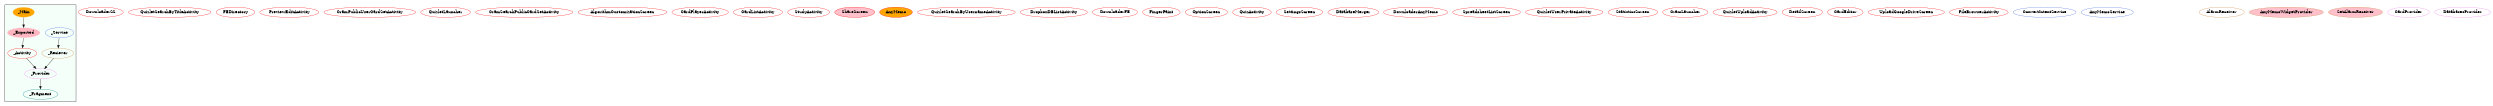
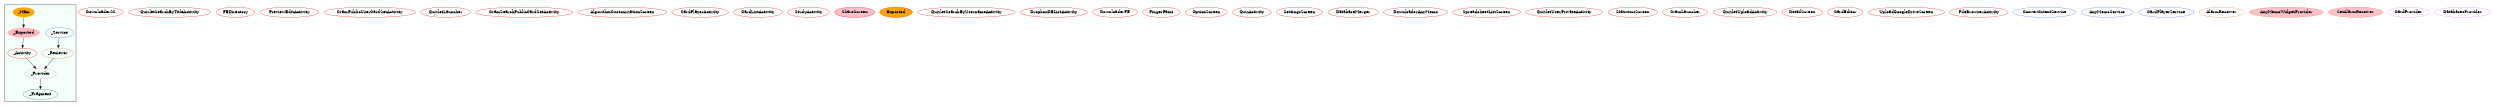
  digraph {
    node [color=red]
    _Activity
    _Service [color=royalblue]
    _Reciever [color=peru]
    _Provider [color=violet]
    _Fragment [color=teal]
    _Main [color=mintcream fillcolor=orange style=filled]
    _Exported [color=mintcream fillcolor=lightpink style=filled]
    DownloaderSS
    QuizletSearchByTitleActivity
    FEDirectory
    PreviewEditActivity
    CramPublicUserCardSetActivity
    QuizletLauncher
    CramSearchPublicCardSetActivity
    AlgorithmCustomizationScreen
    CardPlayerActivity
    CardListActivity
    StudyActivity
    ShareScreen [fillcolor=pink style=filled]
-   AnyMemo [fillcolor=orange style=filled]
+   AnyMemo [fillcolor=orange style=filled label=Exported]
    QuizletSearchByUsernameActivity
    DropboxDBListActivity
    DownloaderFE
    FingerPaint
    OptionScreen
    QuizActivity
    SettingsScreen
    DatabaseMerger
    DownloaderAnyMemo
    SpreadsheetListScreen
    QuizletUserPrivateActivity
    StatisticsScreen
    CramLauncher
    QuizletUploadActivity
    DetailScreen
    CardEditor
    UploadGoogleDriveScreen
    FileBrowserActivity
    ConvertIntentService [color=royalblue]
    AnyMemoService [color=royalblue]
+   CardPlayerService [color=royalblue]
    AlarmReceiver [color=peru]
    AnyMemoWidgetProvider [color=peru fillcolor=pink style=filled]
    SetAlarmReceiver [color=peru fillcolor=pink style=filled]
    CardProvider [color=violet]
    DatabasesProvider [color=violet]
    subgraph cluster_1 {
      bgcolor=mintcream
      _Activity
      _Service
      _Reciever
      _Provider
      _Fragment
      _Main
      _Exported
    }
    _Activity -> _Provider
    _Service -> _Reciever
    _Reciever -> _Provider
    _Provider -> _Fragment
    _Main -> _Exported
    _Exported -> _Activity
  }
